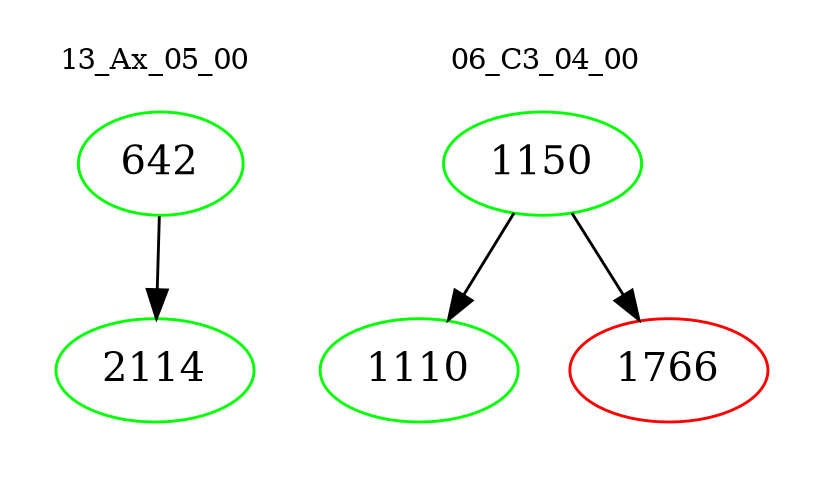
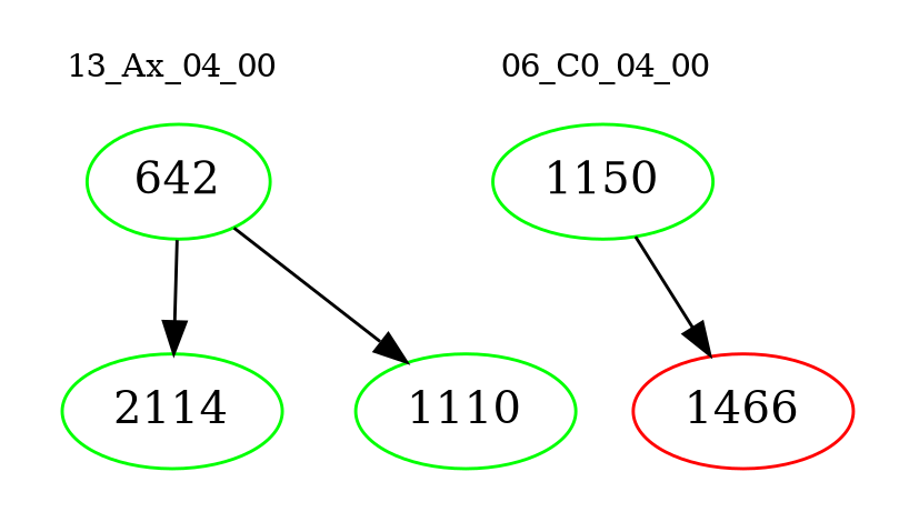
  digraph {
    node [color=green]
    edge [color=black]
    n1 [label=642]
    n2 [label=2114]
    n3 [label=1150]
    n4 [label=1110]
-   n5 [color=red label=1766]
+   n5 [color=red label=1466]
    subgraph cluster_1 {
      color=white
      fontsize=10
-     label="13_Ax_05_00"
+     label="13_Ax_04_00"
      n1
      n2
    }
    subgraph cluster_2 {
      color=white
      fontsize=10
-     label="06_C3_04_00"
+     label="06_C0_04_00"
      n3
      n4
      n5
    }
    n1 -> n2
-   n3 -> n4
+   n1 -> n4
    n3 -> n5
  }
